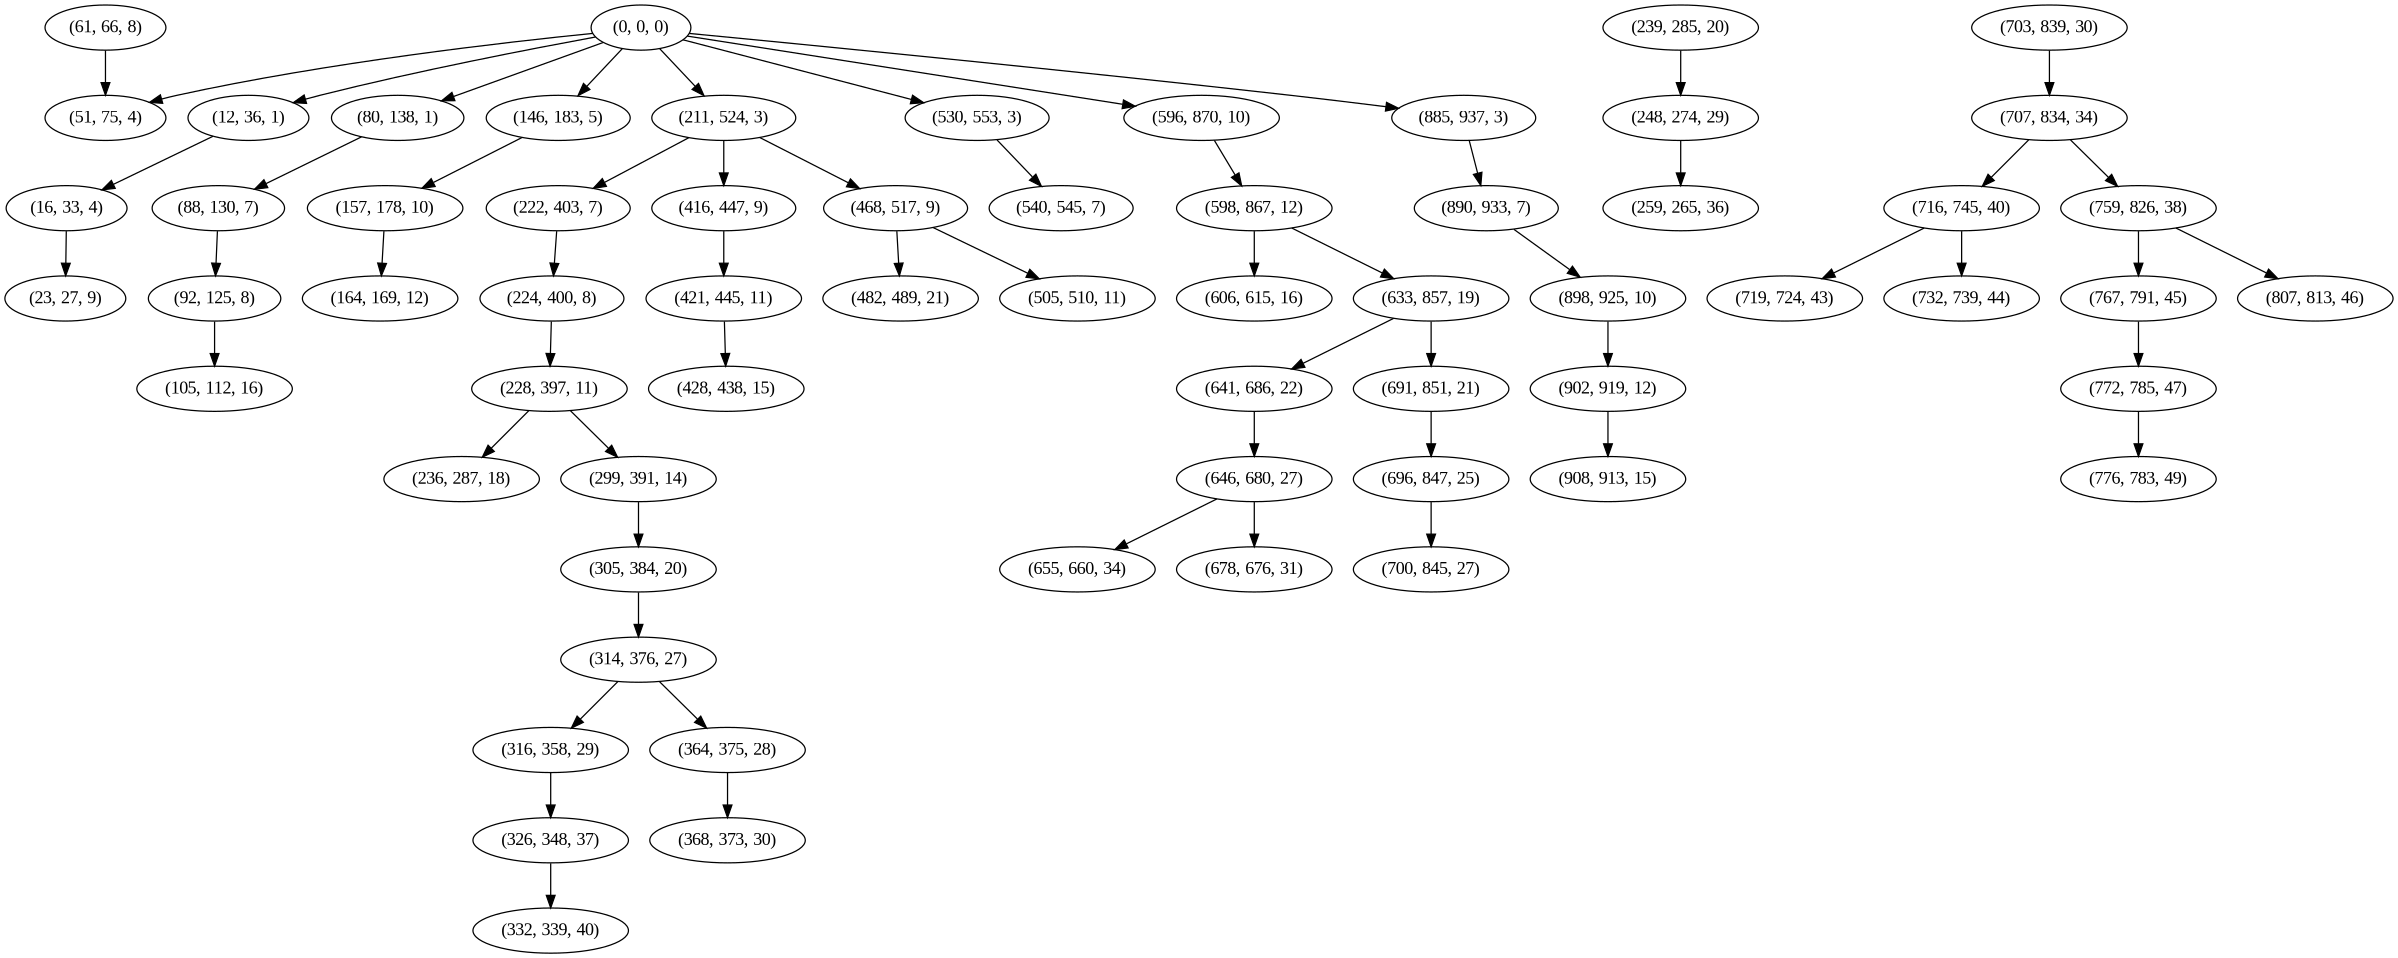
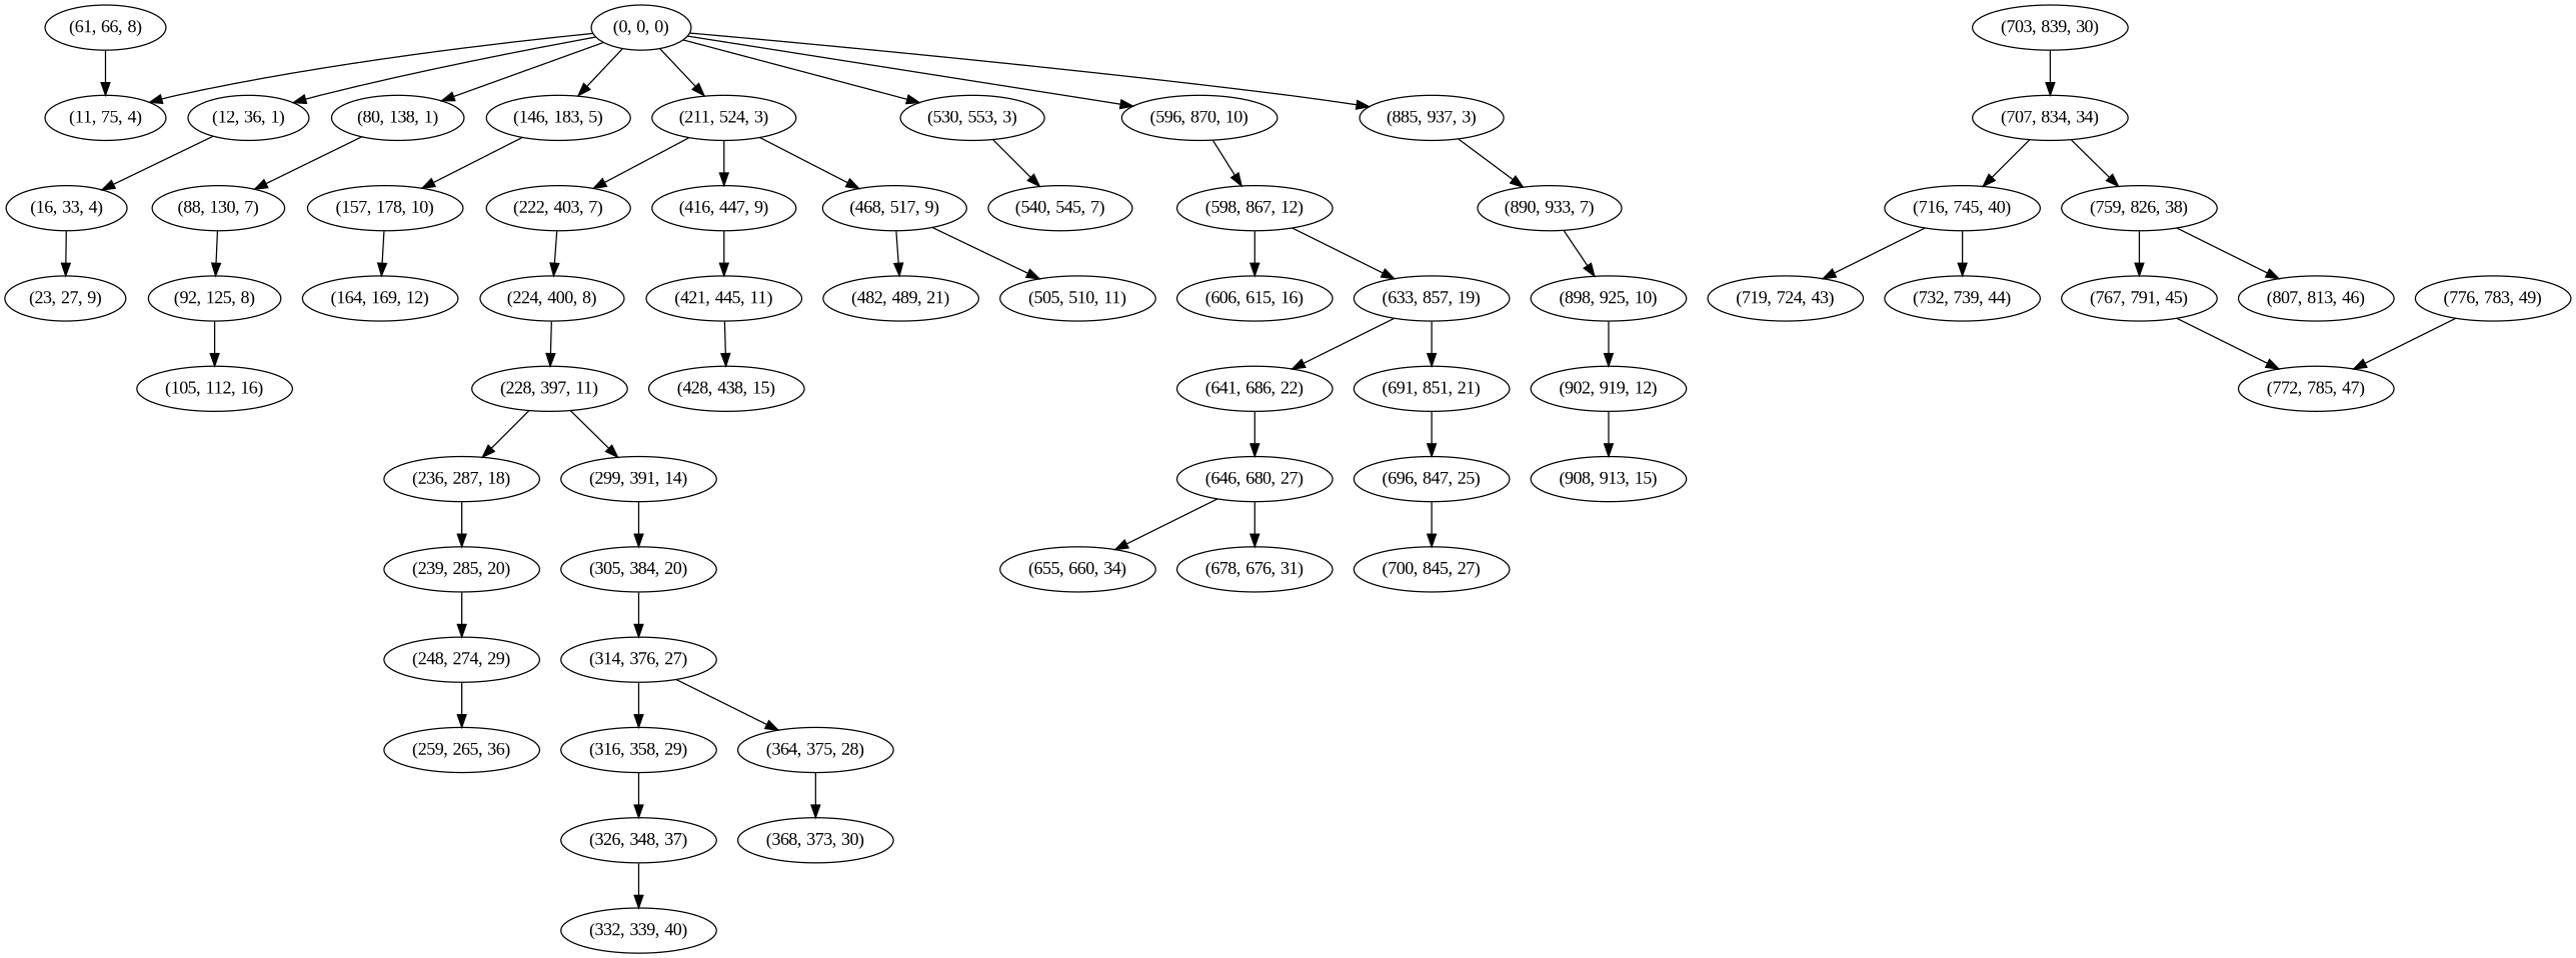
  digraph {
    fontname="Liberation Serif"
    node [fontname="Liberation Serif"]
    edge [fontname="Liberation Serif"]
    "(0, 0, 0)"
    "(12, 36, 1)"
-   "(51, 75, 4)"
+   "(51, 75, 4)" [label="(11, 75, 4)"]
    "(80, 138, 1)"
    "(146, 183, 5)"
    "(211, 524, 3)"
    "(530, 553, 3)"
    "(596, 870, 10)"
    "(885, 937, 3)"
    "(16, 33, 4)"
    "(88, 130, 7)"
    "(157, 178, 10)"
    "(222, 403, 7)"
    "(416, 447, 9)"
    "(468, 517, 9)"
    "(540, 545, 7)"
    "(598, 867, 12)"
    "(890, 933, 7)"
    "(23, 27, 9)"
    "(61, 66, 8)"
    "(92, 125, 8)"
    "(105, 112, 16)"
    "(164, 169, 12)"
    "(224, 400, 8)"
    "(421, 445, 11)"
    "(482, 489, 21)"
    "(505, 510, 11)"
    "(228, 397, 11)"
    "(236, 287, 18)"
    "(299, 391, 14)"
    "(239, 285, 20)"
    "(305, 384, 20)"
    "(248, 274, 29)"
    "(259, 265, 36)"
    "(314, 376, 27)"
    "(316, 358, 29)"
    "(364, 375, 28)"
    "(326, 348, 37)"
    "(368, 373, 30)"
    "(332, 339, 40)"
    "(428, 438, 15)"
    "(606, 615, 16)"
    "(633, 857, 19)"
    "(641, 686, 22)"
    "(691, 851, 21)"
    "(646, 680, 27)"
    "(696, 847, 25)"
    "(655, 660, 34)"
    n49 [label="(678, 676, 31)"]
    "(700, 845, 27)"
    "(703, 839, 30)"
    "(707, 834, 34)"
    "(716, 745, 40)"
    "(759, 826, 38)"
    "(719, 724, 43)"
    "(732, 739, 44)"
    "(767, 791, 45)"
    "(807, 813, 46)"
    "(772, 785, 47)"
    "(776, 783, 49)"
    "(898, 925, 10)"
    "(902, 919, 12)"
    "(908, 913, 15)"
    "(0, 0, 0)" -> "(12, 36, 1)"
    "(0, 0, 0)" -> "(51, 75, 4)"
    "(0, 0, 0)" -> "(80, 138, 1)"
    "(0, 0, 0)" -> "(146, 183, 5)"
    "(0, 0, 0)" -> "(211, 524, 3)"
    "(0, 0, 0)" -> "(530, 553, 3)"
    "(0, 0, 0)" -> "(596, 870, 10)"
    "(0, 0, 0)" -> "(885, 937, 3)"
    "(12, 36, 1)" -> "(16, 33, 4)"
    "(80, 138, 1)" -> "(88, 130, 7)"
    "(146, 183, 5)" -> "(157, 178, 10)"
    "(211, 524, 3)" -> "(222, 403, 7)"
    "(211, 524, 3)" -> "(416, 447, 9)"
    "(211, 524, 3)" -> "(468, 517, 9)"
    "(530, 553, 3)" -> "(540, 545, 7)"
    "(596, 870, 10)" -> "(598, 867, 12)"
    "(885, 937, 3)" -> "(890, 933, 7)"
    "(16, 33, 4)" -> "(23, 27, 9)"
    "(88, 130, 7)" -> "(92, 125, 8)"
    "(157, 178, 10)" -> "(164, 169, 12)"
    "(222, 403, 7)" -> "(224, 400, 8)"
    "(416, 447, 9)" -> "(421, 445, 11)"
    "(468, 517, 9)" -> "(482, 489, 21)"
    "(468, 517, 9)" -> "(505, 510, 11)"
    "(598, 867, 12)" -> "(606, 615, 16)"
    "(598, 867, 12)" -> "(633, 857, 19)"
    "(890, 933, 7)" -> "(898, 925, 10)"
    "(61, 66, 8)" -> "(51, 75, 4)"
    "(92, 125, 8)" -> "(105, 112, 16)"
    "(224, 400, 8)" -> "(228, 397, 11)"
    "(421, 445, 11)" -> "(428, 438, 15)"
    "(228, 397, 11)" -> "(236, 287, 18)"
    "(228, 397, 11)" -> "(299, 391, 14)"
+   "(236, 287, 18)" -> "(239, 285, 20)"
    "(299, 391, 14)" -> "(305, 384, 20)"
    "(239, 285, 20)" -> "(248, 274, 29)"
    "(305, 384, 20)" -> "(314, 376, 27)"
    "(248, 274, 29)" -> "(259, 265, 36)"
    "(314, 376, 27)" -> "(316, 358, 29)"
    "(314, 376, 27)" -> "(364, 375, 28)"
    "(316, 358, 29)" -> "(326, 348, 37)"
    "(364, 375, 28)" -> "(368, 373, 30)"
    "(326, 348, 37)" -> "(332, 339, 40)"
    "(633, 857, 19)" -> "(641, 686, 22)"
    "(633, 857, 19)" -> "(691, 851, 21)"
    "(641, 686, 22)" -> "(646, 680, 27)"
    "(691, 851, 21)" -> "(696, 847, 25)"
    "(646, 680, 27)" -> "(655, 660, 34)"
    "(646, 680, 27)" -> n49
    "(696, 847, 25)" -> "(700, 845, 27)"
    "(703, 839, 30)" -> "(707, 834, 34)"
    "(707, 834, 34)" -> "(716, 745, 40)"
    "(707, 834, 34)" -> "(759, 826, 38)"
    "(716, 745, 40)" -> "(719, 724, 43)"
    "(716, 745, 40)" -> "(732, 739, 44)"
    "(759, 826, 38)" -> "(767, 791, 45)"
    "(759, 826, 38)" -> "(807, 813, 46)"
    "(767, 791, 45)" -> "(772, 785, 47)"
-   "(772, 785, 47)" -> "(776, 783, 49)"
+   "(776, 783, 49)" -> "(772, 785, 47)"
    "(898, 925, 10)" -> "(902, 919, 12)"
    "(902, 919, 12)" -> "(908, 913, 15)"
  }
